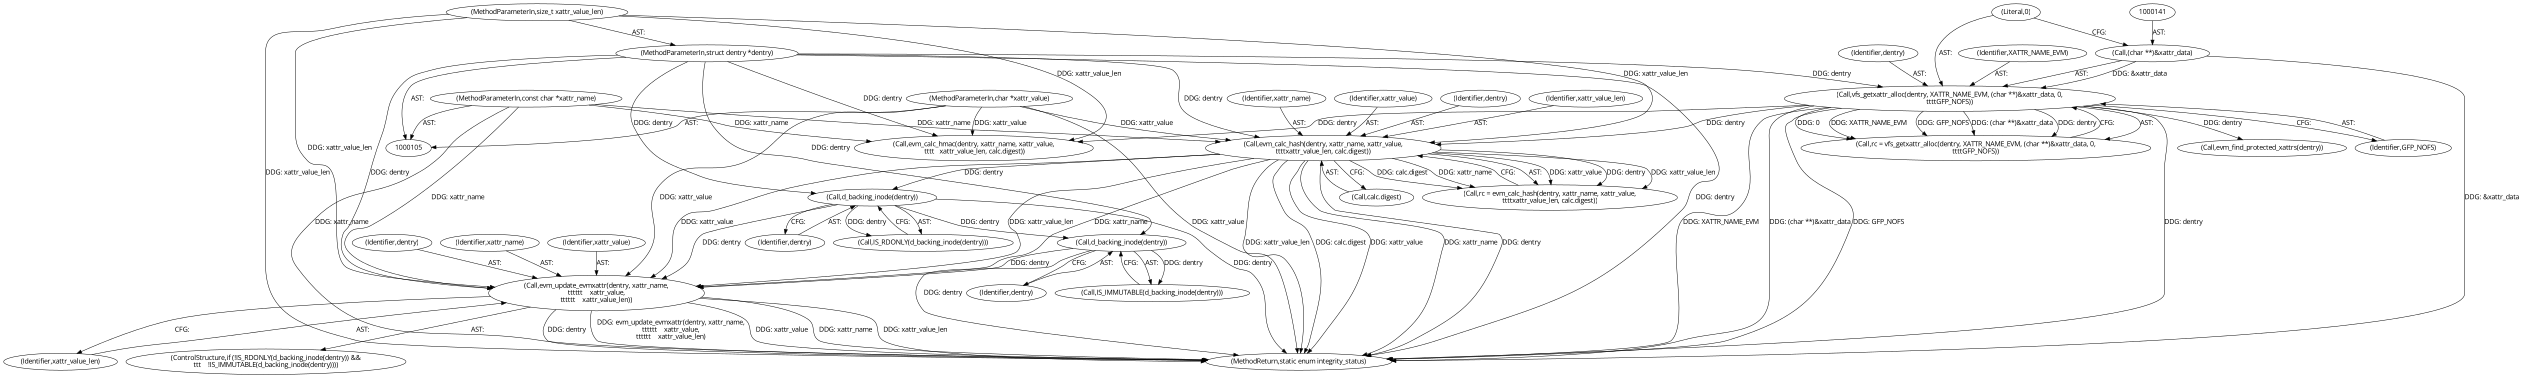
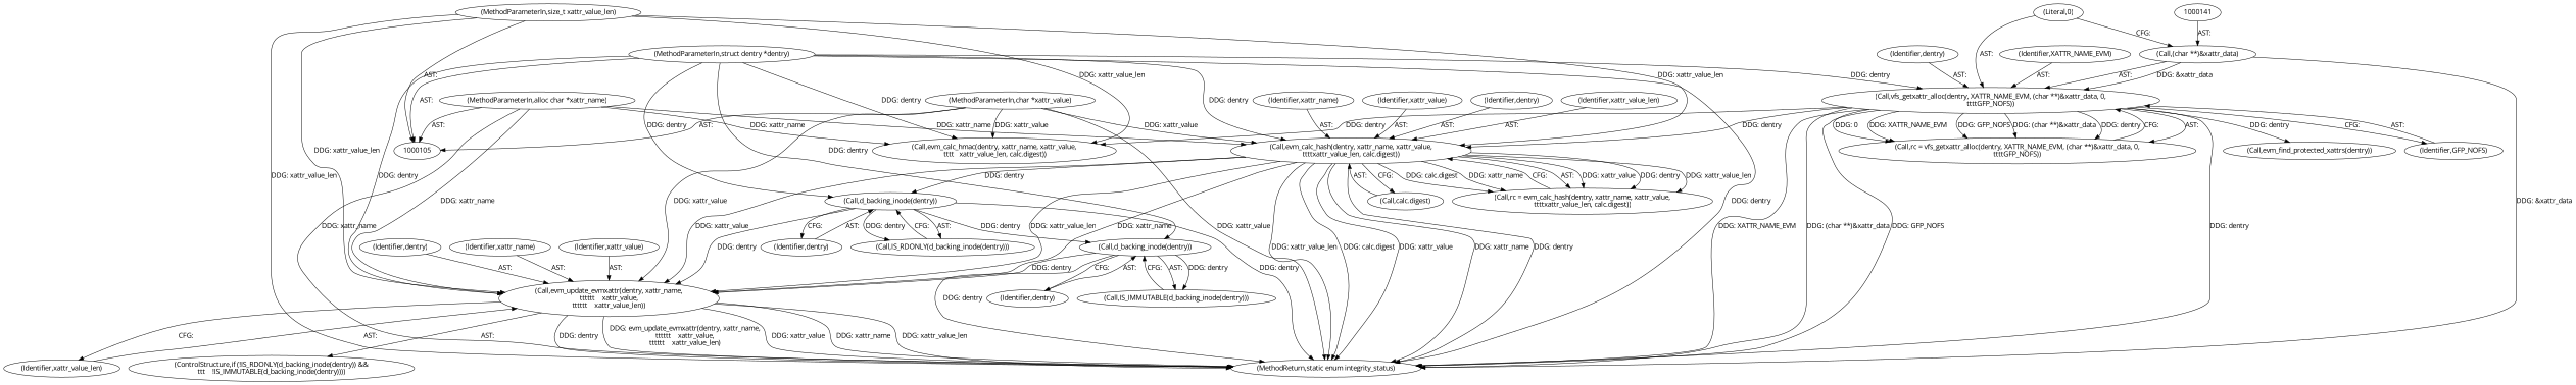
  digraph {
    fontname="Open Sans"
    node [fontname="Open Sans"]
    edge [fontname="Open Sans"]
    n1 [label="(Call,evm_update_evmxattr(dentry, xattr_name,\n\t\t\t\t\t\t    xattr_value,\n\t\t\t\t\t\t    xattr_value_len))"]
    n2 [label="(Identifier,xattr_value_len)"]
    n3 [label="(MethodReturn,static enum integrity_status)"]
    n4 [label="(ControlStructure,if (!IS_RDONLY(d_backing_inode(dentry)) &&\n\t\t\t    !IS_IMMUTABLE(d_backing_inode(dentry))))"]
    n5 [label="(Call,d_backing_inode(dentry))"]
    n6 [label="(Identifier,dentry)"]
    n7 [label="(Call,IS_IMMUTABLE(d_backing_inode(dentry)))"]
    n8 [label="(Call,d_backing_inode(dentry))"]
    n9 [label="(Identifier,dentry)"]
    n10 [label="(Call,IS_RDONLY(d_backing_inode(dentry)))"]
    n11 [label="(Call,evm_calc_hash(dentry, xattr_name, xattr_value,\n\t\t\t\txattr_value_len, calc.digest))"]
    n12 [label="(Call,calc.digest)"]
    n13 [label="(Call,rc = evm_calc_hash(dentry, xattr_name, xattr_value,\n\t\t\t\txattr_value_len, calc.digest))"]
    n14 [label="(Call,vfs_getxattr_alloc(dentry, XATTR_NAME_EVM, (char **)&xattr_data, 0,\n\t\t\t\tGFP_NOFS))"]
    n15 [label="(Call,evm_calc_hmac(dentry, xattr_name, xattr_value,\n \t\t\t\t   xattr_value_len, calc.digest))"]
    n16 [label="(Identifier,GFP_NOFS)"]
    n17 [label="(Call,rc = vfs_getxattr_alloc(dentry, XATTR_NAME_EVM, (char **)&xattr_data, 0,\n\t\t\t\tGFP_NOFS))"]
    n18 [label="(Call,evm_find_protected_xattrs(dentry))"]
    n19 [label="(MethodParameterIn,struct dentry *dentry)"]
    1000105
    n21 [label="(Call,(char **)&xattr_data)"]
-   n22 [label="(MethodParameterIn,const char *xattr_name)"]
+   n22 [label="(MethodParameterIn,alloc char *xattr_name)"]
    n23 [label="(MethodParameterIn,char *xattr_value)"]
    n24 [label="(MethodParameterIn,size_t xattr_value_len)"]
    n25 [label="(Identifier,xattr_value_len)"]
    n26 [label="(Literal,0)"]
    n27 [label="(Identifier,dentry)"]
    n28 [label="(Identifier,xattr_name)"]
    n29 [label="(Identifier,xattr_name)"]
    n30 [label="(Identifier,xattr_value)"]
    n31 [label="(Identifier,dentry)"]
    n32 [label="(Identifier,XATTR_NAME_EVM)"]
    n33 [label="(Identifier,dentry)"]
    n34 [label="(Identifier,xattr_value)"]
    1000141
    n1 -> n2 [label="CFG: "]
    n1 -> n3 [label="DDG: dentry"]
    n1 -> n3 [label="DDG: evm_update_evmxattr(dentry, xattr_name,\n\t\t\t\t\t\t    xattr_value,\n\t\t\t\t\t\t    xattr_value_len)"]
    n1 -> n3 [label="DDG: xattr_value"]
    n1 -> n3 [label="DDG: xattr_name"]
    n1 -> n3 [label="DDG: xattr_value_len"]
    n1 -> n4 [label="AST: "]
    n2 -> n1 [label="AST: "]
    n5 -> n1 [label="DDG: dentry"]
    n5 -> n3 [label="DDG: dentry"]
    n5 -> n6 [label="CFG: "]
    n5 -> n7 [label="AST: "]
    n5 -> n7 [label="DDG: dentry"]
    n6 -> n5 [label="AST: "]
    n7 -> n5 [label="CFG: "]
    n8 -> n1 [label="DDG: dentry"]
    n8 -> n3 [label="DDG: dentry"]
    n8 -> n5 [label="DDG: dentry"]
    n8 -> n9 [label="CFG: "]
    n8 -> n10 [label="AST: "]
    n8 -> n10 [label="DDG: dentry"]
    n9 -> n8 [label="AST: "]
    n10 -> n8 [label="CFG: "]
    n11 -> n1 [label="DDG: xattr_name"]
    n11 -> n1 [label="DDG: xattr_value"]
    n11 -> n1 [label="DDG: xattr_value_len"]
    n11 -> n3 [label="DDG: xattr_name"]
    n11 -> n3 [label="DDG: dentry"]
    n11 -> n3 [label="DDG: xattr_value_len"]
    n11 -> n3 [label="DDG: calc.digest"]
    n11 -> n3 [label="DDG: xattr_value"]
    n11 -> n8 [label="DDG: dentry"]
    n11 -> n12 [label="CFG: "]
    n11 -> n13 [label="AST: "]
    n11 -> n13 [label="DDG: xattr_value"]
    n11 -> n13 [label="DDG: dentry"]
    n11 -> n13 [label="DDG: xattr_value_len"]
    n11 -> n13 [label="DDG: calc.digest"]
    n11 -> n13 [label="DDG: xattr_name"]
    n12 -> n11 [label="AST: "]
    n13 -> n11 [label="CFG: "]
    n14 -> n3 [label="DDG: XATTR_NAME_EVM"]
    n14 -> n3 [label="DDG: (char **)&xattr_data"]
    n14 -> n3 [label="DDG: GFP_NOFS"]
    n14 -> n3 [label="DDG: dentry"]
    n14 -> n11 [label="DDG: dentry"]
    n14 -> n15 [label="DDG: dentry"]
    n14 -> n16 [label="CFG: "]
    n14 -> n17 [label="AST: "]
    n14 -> n17 [label="DDG: 0"]
    n14 -> n17 [label="DDG: XATTR_NAME_EVM"]
    n14 -> n17 [label="DDG: GFP_NOFS"]
    n14 -> n17 [label="DDG: (char **)&xattr_data"]
    n14 -> n17 [label="DDG: dentry"]
    n14 -> n18 [label="DDG: dentry"]
    n16 -> n14 [label="AST: "]
    n17 -> n14 [label="CFG: "]
    n19 -> n1 [label="DDG: dentry"]
    n19 -> n3 [label="DDG: dentry"]
    n19 -> n5 [label="DDG: dentry"]
    n19 -> n8 [label="DDG: dentry"]
    n19 -> n11 [label="DDG: dentry"]
    n19 -> n14 [label="DDG: dentry"]
    n19 -> n15 [label="DDG: dentry"]
    n19 -> 1000105 [label="AST: "]
    n21 -> n3 [label="DDG: &xattr_data"]
    n21 -> n14 [label="AST: "]
    n21 -> n14 [label="DDG: &xattr_data"]
    n22 -> n1 [label="DDG: xattr_name"]
    n22 -> n3 [label="DDG: xattr_name"]
    n22 -> n11 [label="DDG: xattr_name"]
    n22 -> n15 [label="DDG: xattr_name"]
    n22 -> 1000105 [label="AST: "]
    n23 -> n1 [label="DDG: xattr_value"]
    n23 -> n3 [label="DDG: xattr_value"]
    n23 -> n11 [label="DDG: xattr_value"]
    n23 -> n15 [label="DDG: xattr_value"]
    n23 -> 1000105 [label="AST: "]
    n24 -> n1 [label="DDG: xattr_value_len"]
    n24 -> n3 [label="DDG: xattr_value_len"]
    n24 -> n11 [label="DDG: xattr_value_len"]
    n24 -> n15 [label="DDG: xattr_value_len"]
-   n24 -> n19 [label="AST: "]
+   n24 -> 1000105 [label="AST: "]
    n25 -> n11 [label="AST: "]
    n26 -> n14 [label="AST: "]
    n26 -> n21 [label="CFG: "]
    n27 -> n1 [label="AST: "]
    n28 -> n11 [label="AST: "]
    n29 -> n1 [label="AST: "]
    n30 -> n11 [label="AST: "]
    n31 -> n11 [label="AST: "]
    n32 -> n14 [label="AST: "]
    n33 -> n14 [label="AST: "]
    n34 -> n1 [label="AST: "]
    1000141 -> n21 [label="AST: "]
  }
